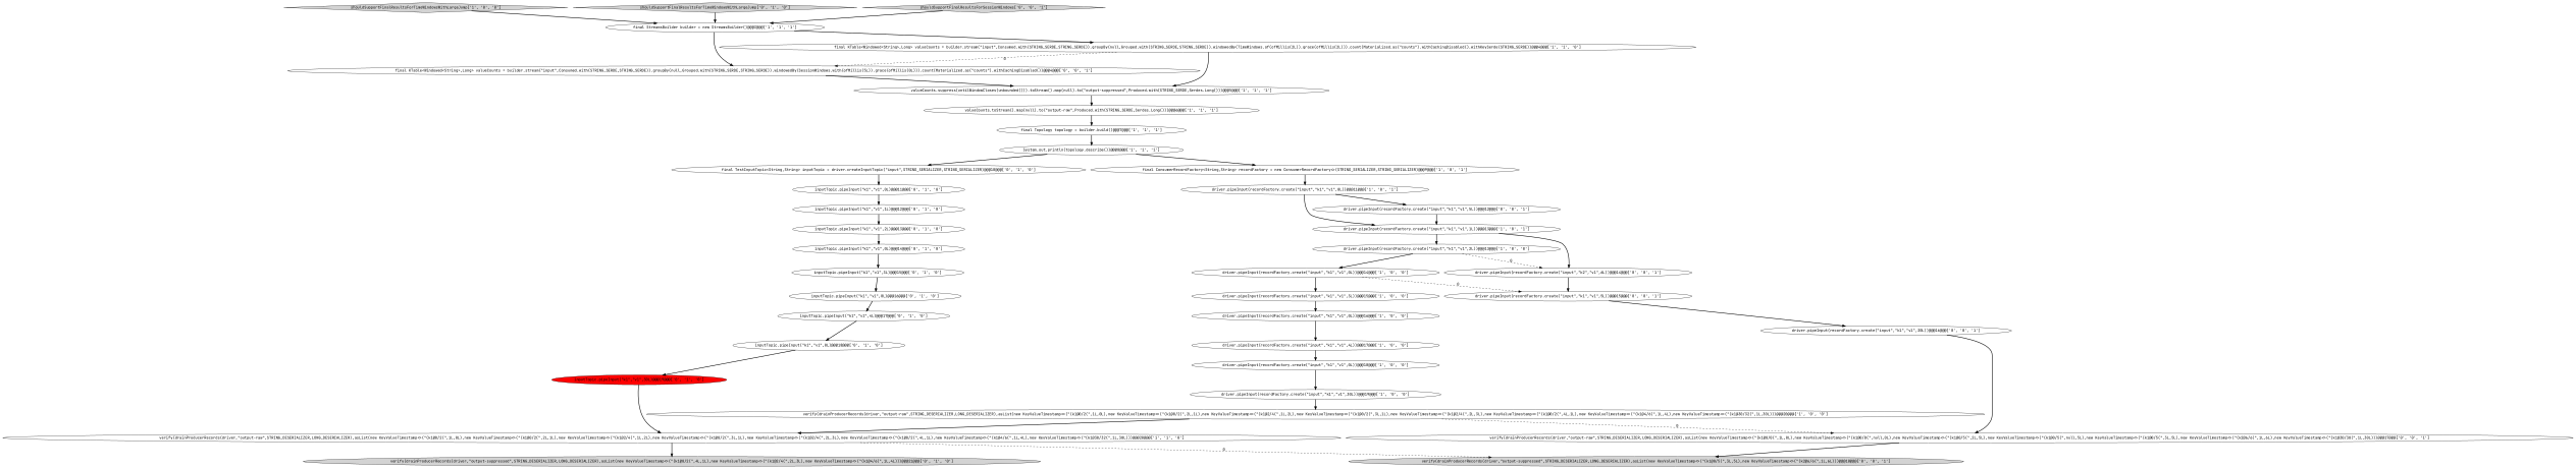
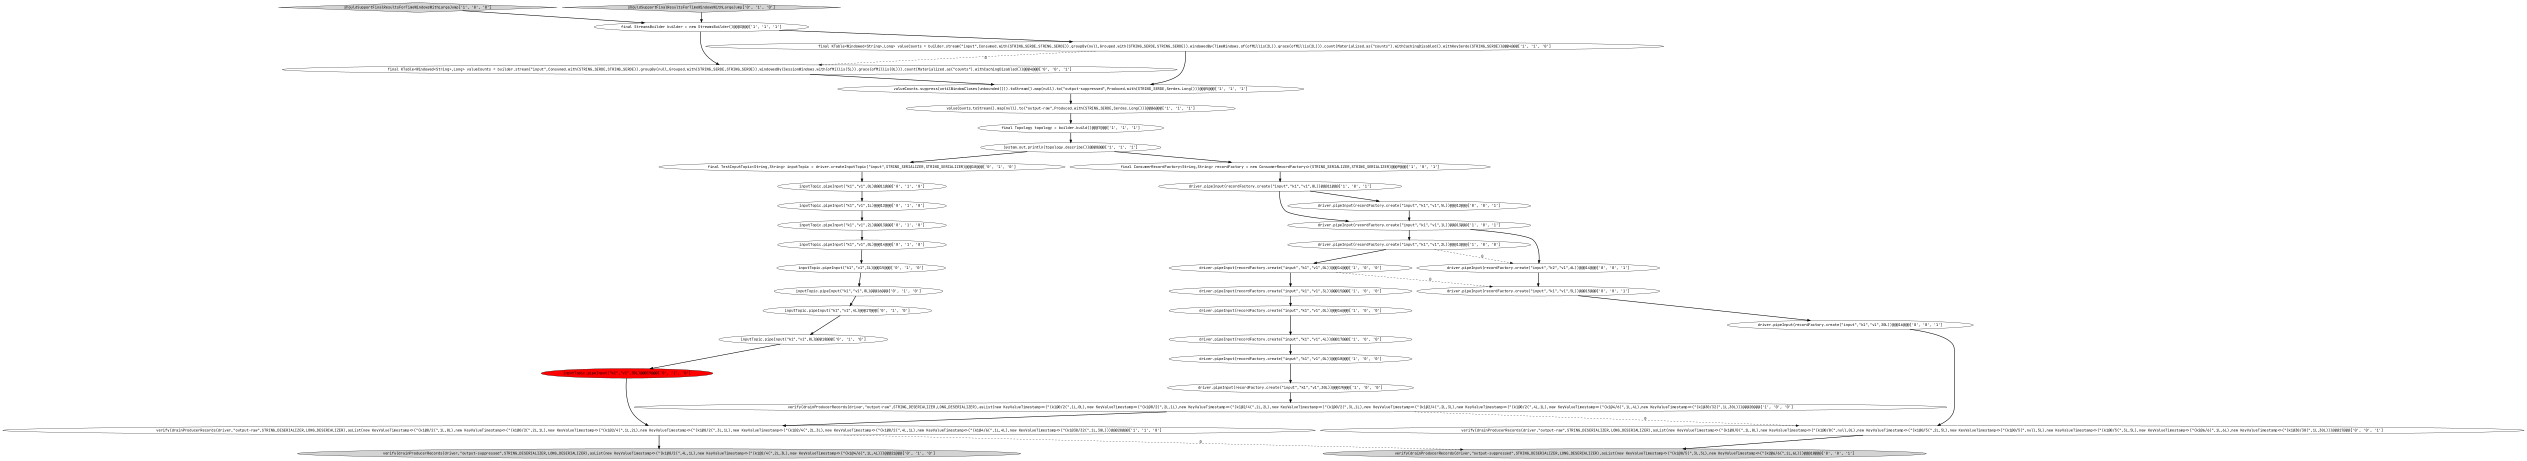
  digraph {
    fontname="JetBrains Mono"
    node [fillcolor=white shape=ellipse style=filled fontname="JetBrains Mono"]
    edge [style=bold fontname="JetBrains Mono"]
    n1 [label="inputTopic.pipeInput(\"k1\",\"v1\",3L)@@@15@@@['0', '1', '0']"]
    n2 [label="inputTopic.pipeInput(\"k1\",\"v1\",0L)@@@16@@@['0', '1', '0']"]
    n3 [label="driver.pipeInput(recordFactory.create(\"input\",\"k1\",\"v1\",1L))@@@13@@@['1', '0', '1']"]
    n4 [label="driver.pipeInput(recordFactory.create(\"input\",\"k1\",\"v1\",2L))@@@13@@@['1', '0', '0']"]
    n5 [label="driver.pipeInput(recordFactory.create(\"input\",\"k2\",\"v1\",6L))@@@14@@@['0', '0', '1']"]
    n6 [label="driver.pipeInput(recordFactory.create(\"input\",\"k1\",\"v1\",30L))@@@16@@@['0', '0', '1']"]
    n7 [label="verify(drainProducerRecords(driver,\"output-raw\",STRING_DESERIALIZER,LONG_DESERIALIZER),asList(new KeyValueTimestamp<>(\"(k1@0/0(\",1L,0L),new KeyValueTimestamp<>(\"(k1@0/0(\",null,0L),new KeyValueTimestamp<>(\"(k1@0/5(\",2L,5L),new KeyValueTimestamp<>(\"(k1@0/5(\",null,5L),new KeyValueTimestamp<>(\"(k1@0/5(\",3L,5L),new KeyValueTimestamp<>(\"(k2@6/6(\",1L,6L),new KeyValueTimestamp<>(\"(k1@30/30(\",1L,30L)))@@@17@@@['0', '0', '1']"]
    n8 [fillcolor=lightgray label="verify(drainProducerRecords(driver,\"output-suppressed\",STRING_DESERIALIZER,LONG_DESERIALIZER),asList(new KeyValueTimestamp<>(\"(k1@0/5(\",3L,5L),new KeyValueTimestamp<>(\"(k2@6/6(\",1L,6L)))@@@18@@@['0', '0', '1']"]
    n9 [label="driver.pipeInput(recordFactory.create(\"input\",\"k1\",\"v1\",0L))@@@16@@@['1', '0', '0']"]
    n10 [label="driver.pipeInput(recordFactory.create(\"input\",\"k1\",\"v1\",4L))@@@17@@@['1', '0', '0']"]
    n11 [fillcolor=lightgray label="shouldSupportFinalResultsForTimeWindowsWithLargeJump['1', '0', '0']" shape=diamond]
    n12 [label="final StreamsBuilder builder = new StreamsBuilder()@@@3@@@['1', '1', '1']"]
    n13 [label="driver.pipeInput(recordFactory.create(\"input\",\"k1\",\"v1\",3L))@@@15@@@['1', '0', '0']"]
    n14 [label="inputTopic.pipeInput(\"k1\",\"v1\",4L)@@@17@@@['0', '1', '0']"]
    n15 [label="inputTopic.pipeInput(\"k1\",\"v1\",0L)@@@18@@@['0', '1', '0']"]
    n16 [label="inputTopic.pipeInput(\"k1\",\"v1\",1L)@@@12@@@['0', '1', '0']"]
    n17 [label="inputTopic.pipeInput(\"k1\",\"v1\",2L)@@@13@@@['0', '1', '0']"]
    n18 [fillcolor=lightgray label="shouldSupportFinalResultsForTimeWindowsWithLargeJump['0', '1', '0']" shape=diamond]
-   n19 [fillcolor=lightgray label="shouldSupportFinalResultsForSessionWindows['0', '0', '1']" shape=diamond]
    n20 [label="driver.pipeInput(recordFactory.create(\"input\",\"k1\",\"v1\",5L))@@@12@@@['0', '0', '1']"]
    n21 [label="final Topology topology = builder.build()@@@7@@@['1', '1', '1']"]
    n22 [label="System.out.println(topology.describe())@@@8@@@['1', '1', '1']"]
    n23 [label="final TestInputTopic<String,String> inputTopic = driver.createInputTopic(\"input\",STRING_SERIALIZER,STRING_SERIALIZER)@@@10@@@['0', '1', '0']"]
    n24 [label="inputTopic.pipeInput(\"k1\",\"v1\",0L)@@@11@@@['0', '1', '0']"]
    n25 [label="driver.pipeInput(recordFactory.create(\"input\",\"k1\",\"v1\",0L))@@@14@@@['1', '0', '0']"]
    n26 [label="valueCounts.suppress(untilWindowCloses(unbounded())).toStream().map(null).to(\"output-suppressed\",Produced.with(STRING_SERDE,Serdes.Long()))@@@5@@@['1', '1', '1']"]
    n27 [label="valueCounts.toStream().map(null).to(\"output-raw\",Produced.with(STRING_SERDE,Serdes.Long()))@@@6@@@['1', '1', '1']"]
    n28 [fillcolor=red label="inputTopic.pipeInput(\"k1\",\"v1\",30L)@@@19@@@['0', '1', '0']"]
    n29 [label="verify(drainProducerRecords(driver,\"output-raw\",STRING_DESERIALIZER,LONG_DESERIALIZER),asList(new KeyValueTimestamp<>(\"(k1@0/2(\",1L,0L),new KeyValueTimestamp<>(\"(k1@0/2(\",2L,1L),new KeyValueTimestamp<>(\"(k1@2/4(\",1L,2L),new KeyValueTimestamp<>(\"(k1@0/2(\",3L,1L),new KeyValueTimestamp<>(\"(k1@2/4(\",2L,3L),new KeyValueTimestamp<>(\"(k1@0/2(\",4L,1L),new KeyValueTimestamp<>(\"(k1@4/6(\",1L,4L),new KeyValueTimestamp<>(\"(k1@30/32(\",1L,30L)))@@@20@@@['1', '1', '0']"]
    n30 [fillcolor=lightgray label="verify(drainProducerRecords(driver,\"output-suppressed\",STRING_DESERIALIZER,LONG_DESERIALIZER),asList(new KeyValueTimestamp<>(\"(k1@0/2(\",4L,1L),new KeyValueTimestamp<>(\"(k1@2/4(\",2L,3L),new KeyValueTimestamp<>(\"(k1@4/6(\",1L,4L)))@@@21@@@['0', '1', '0']"]
    n31 [label="final ConsumerRecordFactory<String,String> recordFactory = new ConsumerRecordFactory<>(STRING_SERIALIZER,STRING_SERIALIZER)@@@9@@@['1', '0', '1']"]
    n32 [label="driver.pipeInput(recordFactory.create(\"input\",\"k1\",\"v1\",0L))@@@11@@@['1', '0', '1']"]
    n33 [label="final KTable<Windowed<String>,Long> valueCounts = builder.stream(\"input\",Consumed.with(STRING_SERDE,STRING_SERDE)).groupBy(null,Grouped.with(STRING_SERDE,STRING_SERDE)).windowedBy(SessionWindows.with(ofMillis(5L)).grace(ofMillis(0L))).count(Materialized.as(\"counts\").withCachingDisabled())@@@4@@@['0', '0', '1']"]
    n34 [label="final KTable<Windowed<String>,Long> valueCounts = builder.stream(\"input\",Consumed.with(STRING_SERDE,STRING_SERDE)).groupBy(null,Grouped.with(STRING_SERDE,STRING_SERDE)).windowedBy(TimeWindows.of(ofMillis(2L)).grace(ofMillis(2L))).count(Materialized.as(\"counts\").withCachingDisabled().withKeySerde(STRING_SERDE))@@@4@@@['1', '1', '0']"]
    n35 [label="inputTopic.pipeInput(\"k1\",\"v1\",0L)@@@14@@@['0', '1', '0']"]
    n36 [label="driver.pipeInput(recordFactory.create(\"input\",\"k1\",\"v1\",5L))@@@15@@@['0', '0', '1']"]
    n37 [label="driver.pipeInput(recordFactory.create(\"input\",\"k1\",\"v1\",30L))@@@19@@@['1', '0', '0']"]
    n38 [label="verify(drainProducerRecords(driver,\"output-raw\",STRING_DESERIALIZER,LONG_DESERIALIZER),asList(new KeyValueTimestamp<>(\"(k1@0/2(\",1L,0L),new KeyValueTimestamp<>(\"(k1@0/2(\",2L,1L),new KeyValueTimestamp<>(\"(k1@2/4(\",1L,2L),new KeyValueTimestamp<>(\"(k1@0/2(\",3L,1L),new KeyValueTimestamp<>(\"(k1@2/4(\",2L,3L),new KeyValueTimestamp<>(\"(k1@0/2(\",4L,1L),new KeyValueTimestamp<>(\"(k1@4/6(\",1L,4L),new KeyValueTimestamp<>(\"(k1@30/32(\",1L,30L)))@@@20@@@['1', '0', '0']"]
    n39 [label="driver.pipeInput(recordFactory.create(\"input\",\"k1\",\"v1\",0L))@@@18@@@['1', '0', '0']"]
    n1 -> n2
    n2 -> n14
    n3 -> n4
    n3 -> n5
    n4 -> n5 [label=0 style=dashed]
    n4 -> n25
    n5 -> n36
    n6 -> n7
    n7 -> n8
    n9 -> n10
    n10 -> n39
    n11 -> n12
    n12 -> n33
    n12 -> n34
    n13 -> n9
    n14 -> n15
    n15 -> n28
    n16 -> n17
    n17 -> n35
    n18 -> n12
-   n19 -> n12
    n20 -> n3
    n21 -> n22
    n22 -> n23
    n22 -> n31
    n23 -> n24
    n24 -> n16
    n25 -> n13
    n25 -> n36 [label=0 style=dashed]
    n26 -> n27
    n27 -> n21
    n28 -> n29
    n29 -> n8 [label=0 style=dashed]
    n29 -> n30
    n31 -> n32
    n32 -> n3
    n32 -> n20
    n33 -> n26
    n34 -> n26
    n34 -> n33 [label=0 style=dashed]
    n35 -> n1
    n36 -> n6
    n37 -> n38
    n38 -> n7 [label=0 style=dashed]
    n38 -> n29
    n39 -> n37
  }
